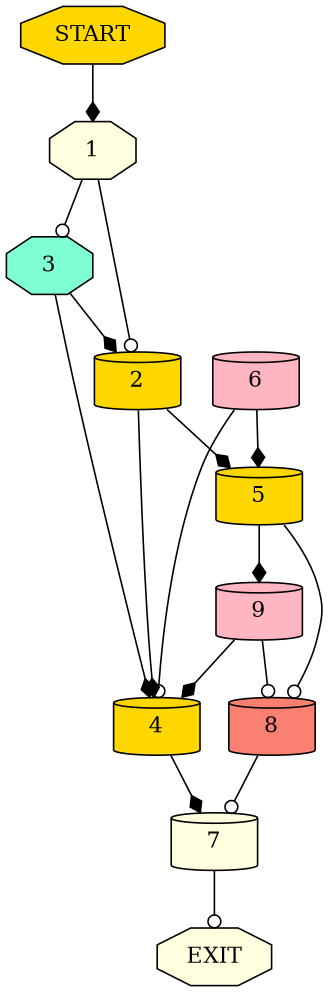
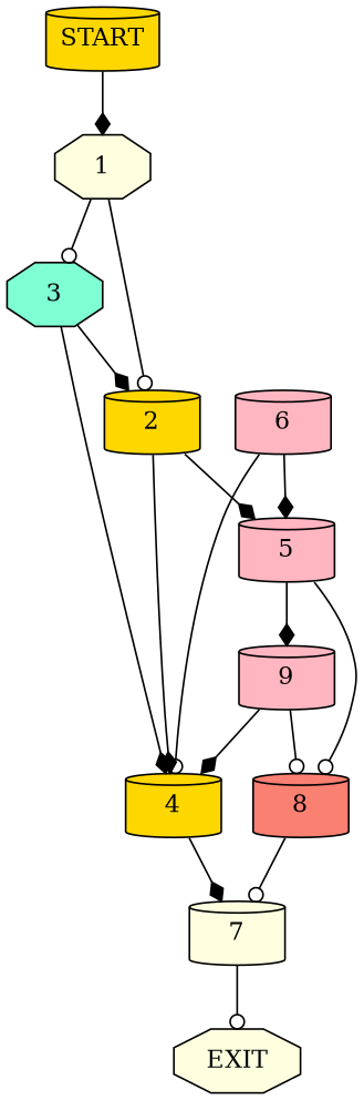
  digraph {
    node [fillcolor=gold shape=cylinder style=filled]
    edge [arrowhead=diamond]
-   n1 [label=START shape=octagon]
+   n1 [label=START]
    1 [fillcolor=lightyellow shape=octagon]
    2
    3 [fillcolor=aquamarine shape=octagon]
    n5 [fillcolor=lightyellow label=EXIT shape=octagon]
-   5
+   5 [fillcolor=lightpink]
    4
    8 [fillcolor=salmon]
    9 [fillcolor=lightpink]
    6 [fillcolor=lightpink]
    7 [fillcolor=lightyellow]
    n1 -> 1
    1 -> 2 [arrowhead=odot]
    1 -> 3 [arrowhead=odot]
    2 -> 5
    2 -> 4
    3 -> 2
    3 -> 4
    5 -> 8 [arrowhead=odot]
    5 -> 9
    4 -> 7
    8 -> 7 [arrowhead=odot]
    9 -> 4
    9 -> 8 [arrowhead=odot]
    6 -> 5
    6 -> 4 [arrowhead=odot]
    7 -> n5 [arrowhead=odot]
  }
